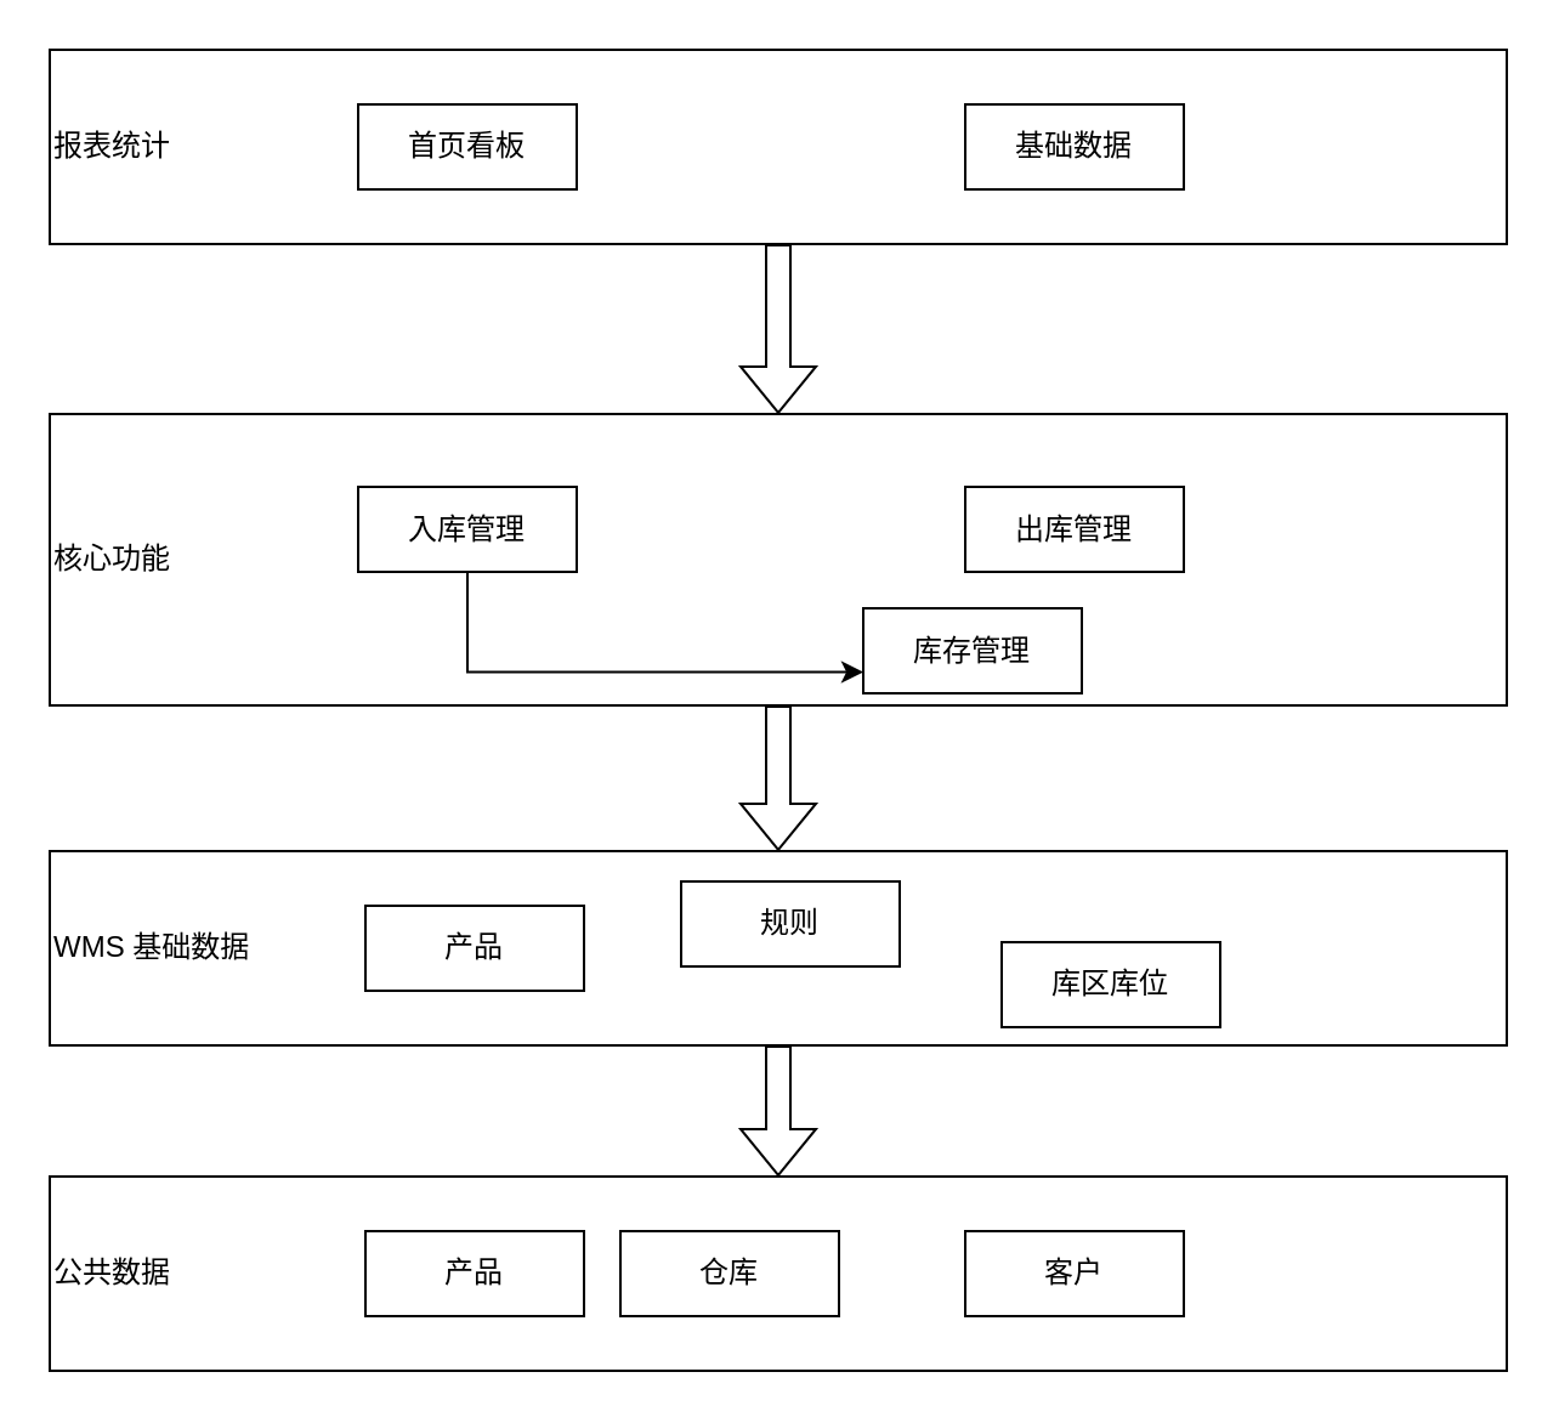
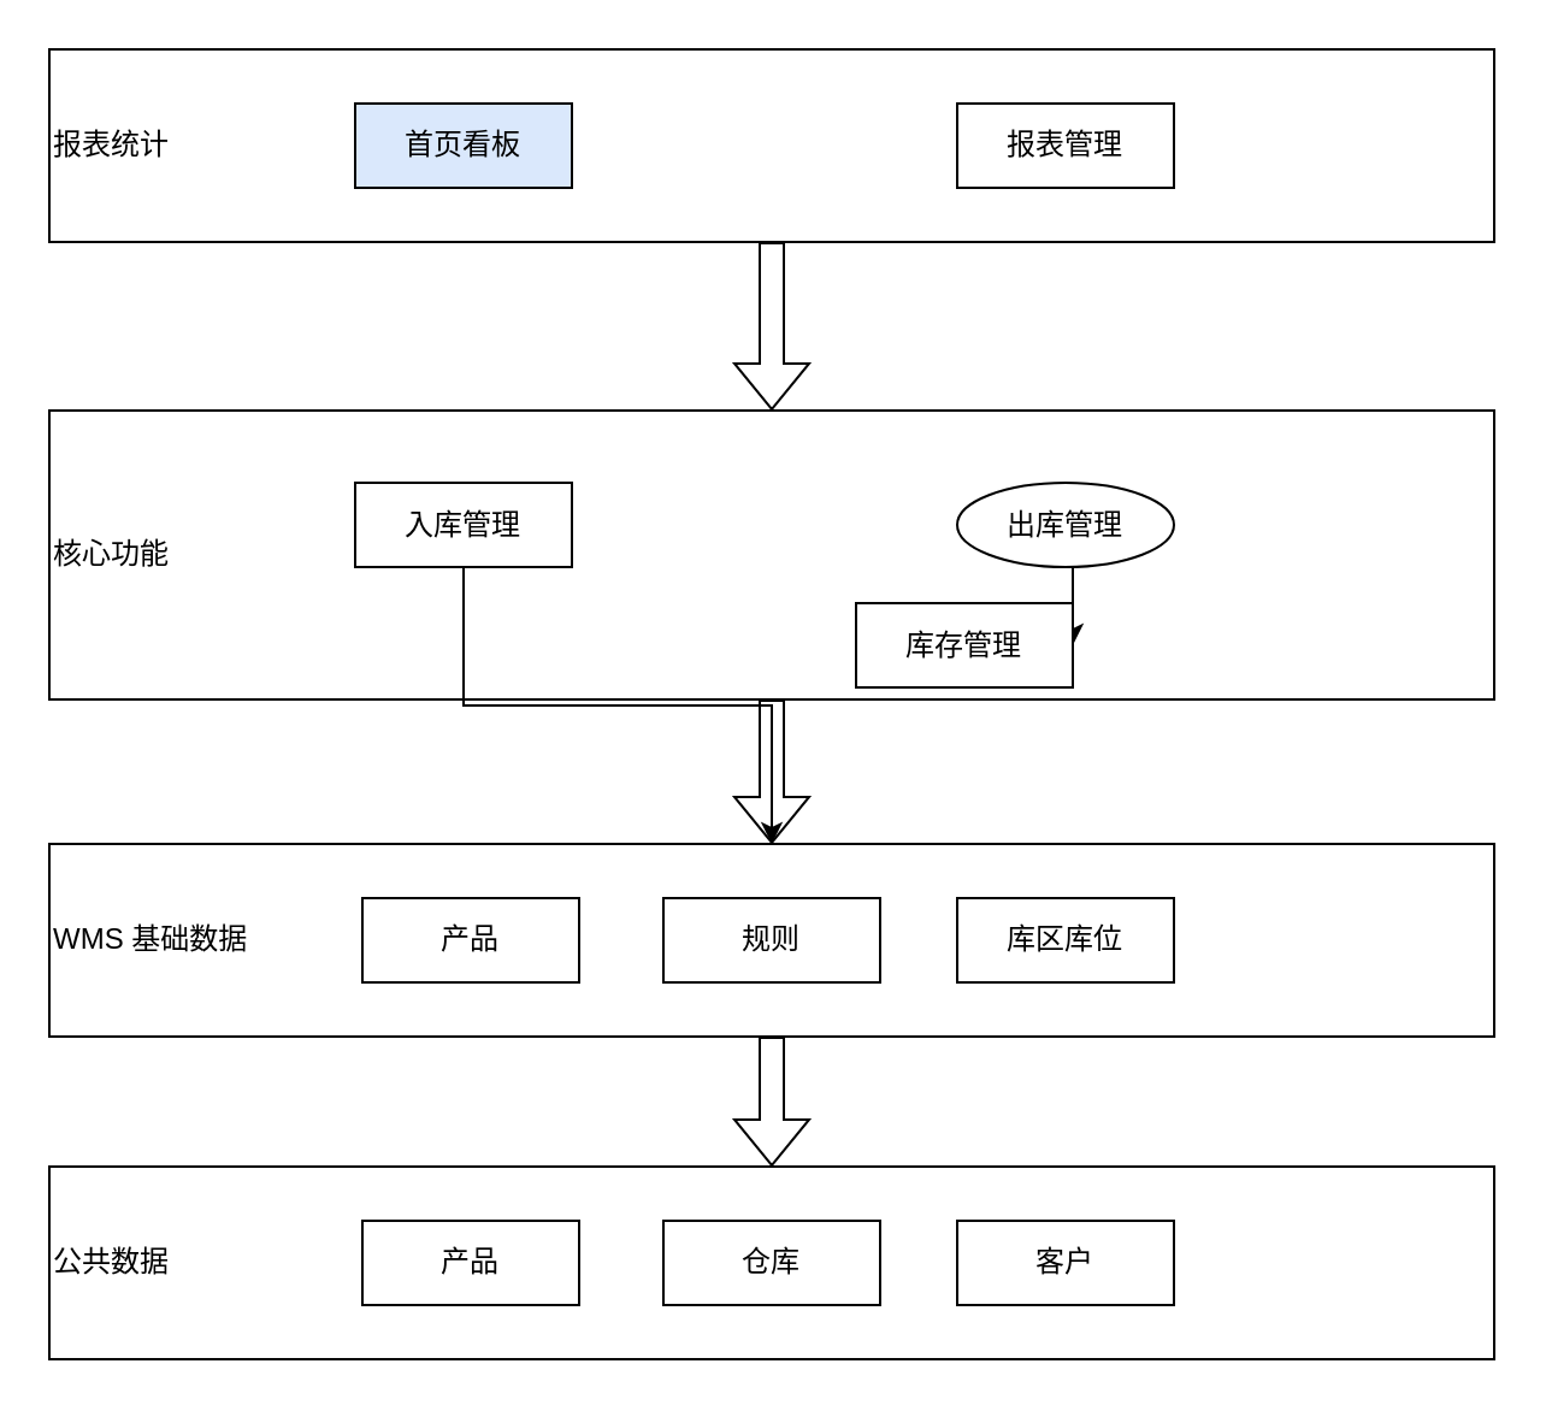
  <mxCell id="0" />
  <mxCell id="1" parent="0" />
  <mxCell id="2" value="" style="group" parent="1" vertex="1" connectable="0"><mxGeometry x="20" y="170" width="600" height="120" as="geometry" /></mxCell>
  <mxCell id="3" value="&lt;span style=&quot;white-space: normal&quot;&gt;核心功能&lt;/span&gt;" style="rounded=0;whiteSpace=wrap;html=1;align=left;" parent="2" vertex="1"><mxGeometry width="600" height="120" as="geometry" /></mxCell>
- <mxCell id="4" style="edgeStyle=orthogonalEdgeStyle;rounded=0;orthogonalLoop=1;jettySize=auto;html=1;exitX=0.5;exitY=1;exitDx=0;exitDy=0;entryX=0;entryY=0.75;entryDx=0;entryDy=0;" parent="2" source="5" target="8" edge="1"><mxGeometry relative="1" as="geometry" /></mxCell>
+ <mxCell id="4" style="edgeStyle=orthogonalEdgeStyle;rounded=0;orthogonalLoop=1;jettySize=auto;html=1;exitX=0.5;exitY=1;exitDx=0;exitDy=0;" parent="2" source="5" target="10" edge="1"><mxGeometry relative="1" as="geometry" /></mxCell>
  <mxCell id="5" value="入库管理" style="rounded=0;whiteSpace=wrap;html=1;" parent="2" vertex="1"><mxGeometry x="127" y="30" width="90" height="35" as="geometry" /></mxCell>
- <mxCell id="7" value="出库管理" style="rounded=0;whiteSpace=wrap;html=1;" parent="2" vertex="1"><mxGeometry x="377" y="30" width="90" height="35" as="geometry" /></mxCell>
+ <mxCell id="6" style="edgeStyle=orthogonalEdgeStyle;rounded=0;orthogonalLoop=1;jettySize=auto;html=1;exitX=0.5;exitY=1;exitDx=0;exitDy=0;entryX=1;entryY=0.5;entryDx=0;entryDy=0;" parent="2" source="7" target="8" edge="1"><mxGeometry relative="1" as="geometry" /></mxCell>
+ <mxCell id="7" value="出库管理" style="ellipse;whiteSpace=wrap;html=1;" parent="2" vertex="1"><mxGeometry x="377" y="30" width="90" height="35" as="geometry" /></mxCell>
  <mxCell id="8" value="库存管理" style="rounded=0;whiteSpace=wrap;html=1;" parent="2" vertex="1"><mxGeometry x="335" y="80" width="90" height="35" as="geometry" /></mxCell>
  <mxCell id="9" value="" style="group" parent="1" vertex="1" connectable="0"><mxGeometry x="20" y="350" width="600" height="80" as="geometry" /></mxCell>
  <mxCell id="10" value="WMS 基础数据" style="rounded=0;whiteSpace=wrap;html=1;align=left;" parent="9" vertex="1"><mxGeometry width="600" height="80" as="geometry" /></mxCell>
  <mxCell id="11" value="产品" style="rounded=0;whiteSpace=wrap;html=1;" parent="9" vertex="1"><mxGeometry x="130" y="22.5" width="90" height="35" as="geometry" /></mxCell>
- <mxCell id="12" value="库区库位" style="rounded=0;whiteSpace=wrap;html=1;" parent="9" vertex="1"><mxGeometry x="392" y="37.5" width="90" height="35" as="geometry" /></mxCell>
- <mxCell id="13" value="规则" style="rounded=0;whiteSpace=wrap;html=1;" parent="9" vertex="1"><mxGeometry x="260" y="12.5" width="90" height="35" as="geometry" /></mxCell>
+ <mxCell id="12" value="库区库位" style="rounded=0;whiteSpace=wrap;html=1;" parent="9" vertex="1"><mxGeometry x="377" y="22.5" width="90" height="35" as="geometry" /></mxCell>
+ <mxCell id="13" value="规则" style="rounded=0;whiteSpace=wrap;html=1;" parent="9" vertex="1"><mxGeometry x="255" y="22.5" width="90" height="35" as="geometry" /></mxCell>
  <mxCell id="14" style="edgeStyle=orthogonalEdgeStyle;rounded=0;orthogonalLoop=1;jettySize=auto;html=1;exitX=0.5;exitY=1;exitDx=0;exitDy=0;" parent="9" source="10" target="10" edge="1"><mxGeometry relative="1" as="geometry" /></mxCell>
  <mxCell id="15" value="" style="group;align=left;" parent="1" vertex="1" connectable="0"><mxGeometry x="20" y="20" width="600" height="80" as="geometry" /></mxCell>
  <mxCell id="16" value="报表统计" style="rounded=0;whiteSpace=wrap;html=1;align=left;" parent="15" vertex="1"><mxGeometry width="600" height="80" as="geometry" /></mxCell>
- <mxCell id="17" value="首页看板" style="rounded=0;whiteSpace=wrap;html=1;" parent="15" vertex="1"><mxGeometry x="127" y="22.5" width="90" height="35" as="geometry" /></mxCell>
- <mxCell id="18" value="基础数据" style="rounded=0;whiteSpace=wrap;html=1;" parent="15" vertex="1"><mxGeometry x="377" y="22.5" width="90" height="35" as="geometry" /></mxCell>
+ <mxCell id="17" value="首页看板" style="rounded=0;whiteSpace=wrap;html=1;fillColor=#dae8fc;" parent="15" vertex="1"><mxGeometry x="127" y="22.5" width="90" height="35" as="geometry" /></mxCell>
+ <mxCell id="18" value="报表管理" style="rounded=0;whiteSpace=wrap;html=1;" parent="15" vertex="1"><mxGeometry x="377" y="22.5" width="90" height="35" as="geometry" /></mxCell>
  <mxCell id="19" value="" style="group" parent="1" vertex="1" connectable="0"><mxGeometry x="20" y="484" width="600" height="80" as="geometry" /></mxCell>
  <mxCell id="20" value="公共数据" style="rounded=0;whiteSpace=wrap;html=1;align=left;" parent="19" vertex="1"><mxGeometry width="600" height="80" as="geometry" /></mxCell>
  <mxCell id="21" value="产品" style="rounded=0;whiteSpace=wrap;html=1;" parent="19" vertex="1"><mxGeometry x="130" y="22.5" width="90" height="35" as="geometry" /></mxCell>
  <mxCell id="22" value="客户" style="rounded=0;whiteSpace=wrap;html=1;" parent="19" vertex="1"><mxGeometry x="377" y="22.5" width="90" height="35" as="geometry" /></mxCell>
- <mxCell id="23" value="仓库" style="rounded=0;whiteSpace=wrap;html=1;" parent="19" vertex="1"><mxGeometry x="235" y="22.5" width="90" height="35" as="geometry" /></mxCell>
+ <mxCell id="23" value="仓库" style="rounded=0;whiteSpace=wrap;html=1;" parent="19" vertex="1"><mxGeometry x="255" y="22.5" width="90" height="35" as="geometry" /></mxCell>
  <mxCell id="24" style="edgeStyle=orthogonalEdgeStyle;rounded=0;orthogonalLoop=1;jettySize=auto;html=1;exitX=0.5;exitY=1;exitDx=0;exitDy=0;" parent="19" source="20" target="20" edge="1"><mxGeometry relative="1" as="geometry" /></mxCell>
  <mxCell id="25" style="edgeStyle=orthogonalEdgeStyle;shape=flexArrow;rounded=0;orthogonalLoop=1;jettySize=auto;html=1;exitX=0.5;exitY=1;exitDx=0;exitDy=0;entryX=0.5;entryY=0;entryDx=0;entryDy=0;" parent="1" source="16" target="3" edge="1"><mxGeometry relative="1" as="geometry" /></mxCell>
  <mxCell id="26" style="edgeStyle=orthogonalEdgeStyle;shape=flexArrow;rounded=0;orthogonalLoop=1;jettySize=auto;html=1;exitX=0.5;exitY=1;exitDx=0;exitDy=0;" parent="1" source="3" target="10" edge="1"><mxGeometry relative="1" as="geometry" /></mxCell>
  <mxCell id="27" style="edgeStyle=orthogonalEdgeStyle;shape=flexArrow;rounded=0;orthogonalLoop=1;jettySize=auto;html=1;exitX=0.5;exitY=1;exitDx=0;exitDy=0;entryX=0.5;entryY=0;entryDx=0;entryDy=0;" parent="1" source="10" target="20" edge="1"><mxGeometry relative="1" as="geometry" /></mxCell>
